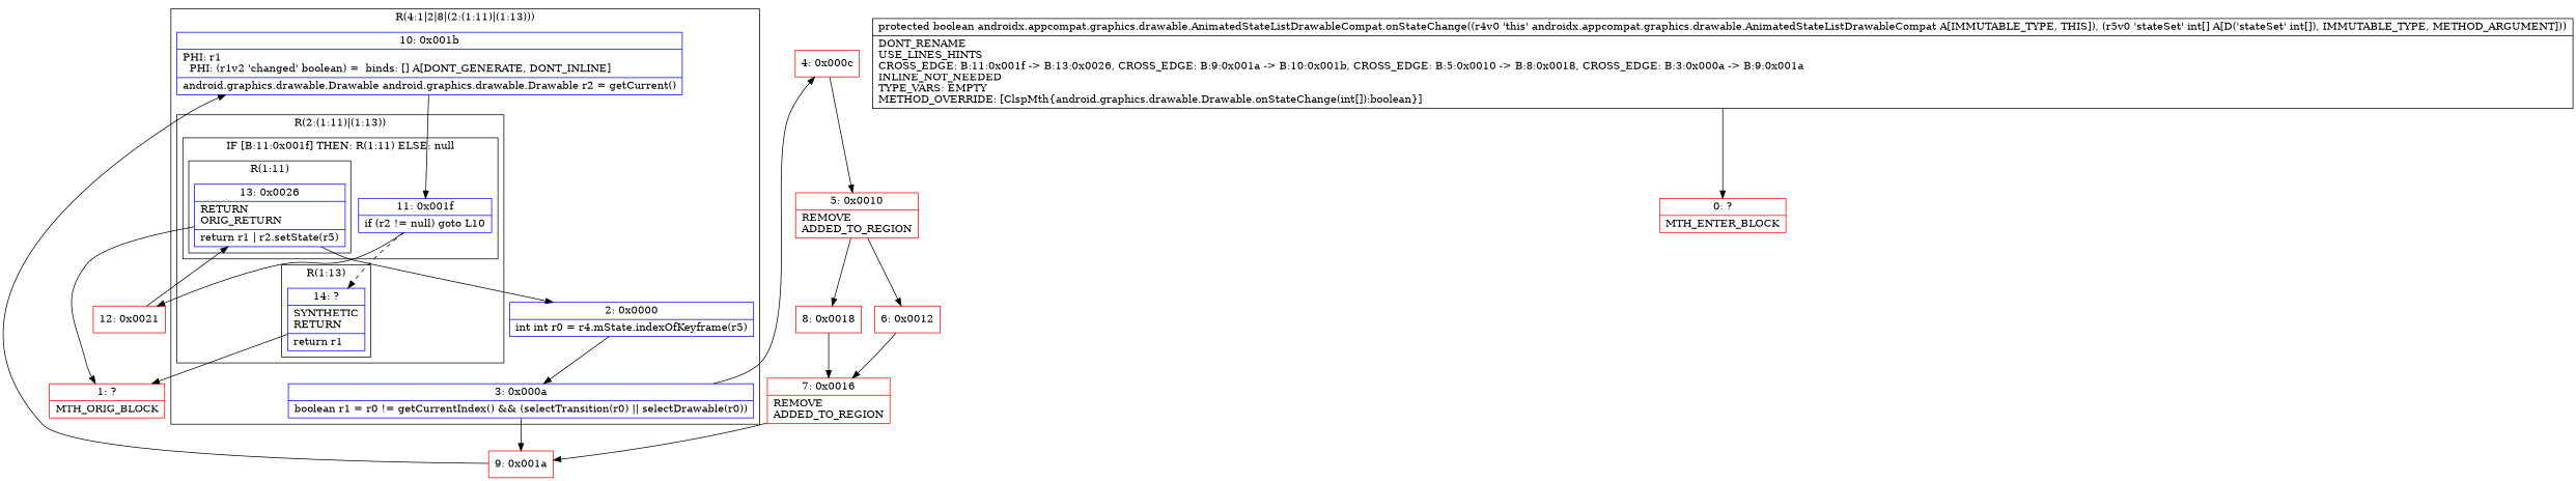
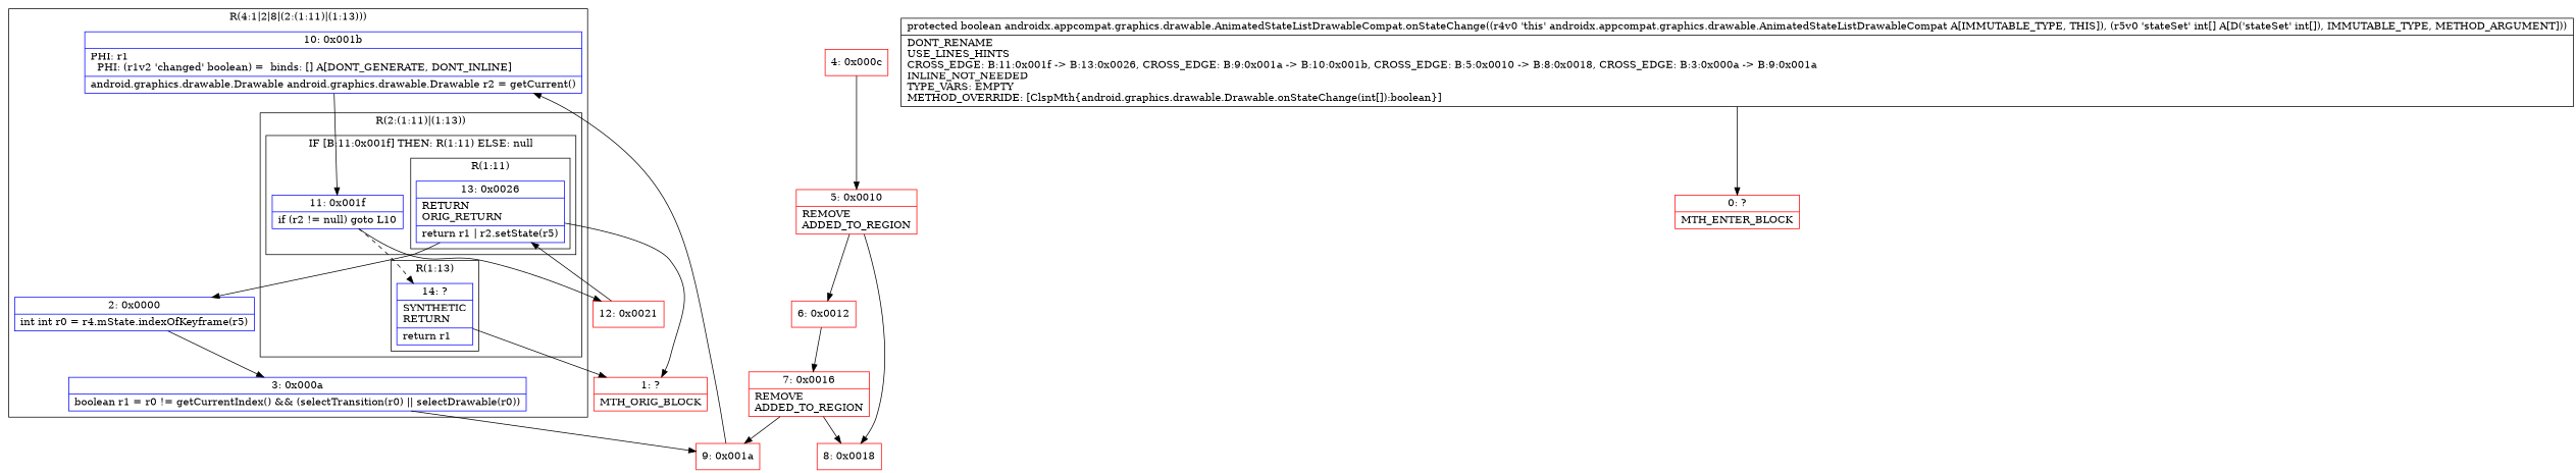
  digraph {
    node [color=red shape=record]
    n1 [color=blue label="{13\:\ 0x0026|RETURN\lORIG_RETURN\l|return r1 \| r2.setState(r5)\l}"]
    n2 [color=blue label="{11\:\ 0x001f|if (r2 != null) goto L10\l}"]
    n3 [color=blue label="{14\:\ ?|SYNTHETIC\lRETURN\l|return r1\l}"]
    n4 [color=blue label="{2\:\ 0x0000|int int r0 = r4.mState.indexOfKeyframe(r5)\l}"]
    n5 [color=blue label="{3\:\ 0x000a|boolean r1 = r0 != getCurrentIndex() && (selectTransition(r0) \|\| selectDrawable(r0))\l}"]
    n6 [color=blue label="{10\:\ 0x001b|PHI: r1 \l  PHI: (r1v2 'changed' boolean) =  binds: [] A[DONT_GENERATE, DONT_INLINE]\l|android.graphics.drawable.Drawable android.graphics.drawable.Drawable r2 = getCurrent()\l}"]
    n7 [label="{1\:\ ?|MTH_ORIG_BLOCK\l}"]
    n8 [label="{12\:\ 0x0021}"]
    n9 [label="{4\:\ 0x000c}"]
    n10 [label="{9\:\ 0x001a}"]
    n11 [label="{5\:\ 0x0010|REMOVE\lADDED_TO_REGION\l}"]
    n12 [label="{0\:\ ?|MTH_ENTER_BLOCK\l}"]
    n13 [label="{6\:\ 0x0012}"]
    n14 [label="{8\:\ 0x0018}"]
    n15 [label="{7\:\ 0x0016|REMOVE\lADDED_TO_REGION\l}"]
    n16 [label="{protected boolean androidx.appcompat.graphics.drawable.AnimatedStateListDrawableCompat.onStateChange((r4v0 'this' androidx.appcompat.graphics.drawable.AnimatedStateListDrawableCompat A[IMMUTABLE_TYPE, THIS]), (r5v0 'stateSet' int[] A[D('stateSet' int[]), IMMUTABLE_TYPE, METHOD_ARGUMENT]))  | DONT_RENAME\lUSE_LINES_HINTS\lCROSS_EDGE: B:11:0x001f \-\> B:13:0x0026, CROSS_EDGE: B:9:0x001a \-\> B:10:0x001b, CROSS_EDGE: B:5:0x0010 \-\> B:8:0x0018, CROSS_EDGE: B:3:0x000a \-\> B:9:0x001a\lINLINE_NOT_NEEDED\lTYPE_VARS: EMPTY\lMETHOD_OVERRIDE: [ClspMth\{android.graphics.drawable.Drawable.onStateChange(int[]):boolean\}]\l}" color=""]
    subgraph cluster_1 {
      label="R(4:1|2|8|(2:(1:11)|(1:13)))"
      n4
      n5
      n6
      subgraph cluster_2 {
        label="R(2:(1:11)|(1:13))"
        subgraph cluster_3 {
          label="IF [B:11:0x001f] THEN: R(1:11) ELSE: null"
          n2
          subgraph cluster_4 {
            label="R(1:11)"
            n1
          }
        }
        subgraph cluster_5 {
          label="R(1:13)"
          n3
        }
      }
    }
    n1 -> n4
    n1 -> n7
    n2 -> n3 [style=dashed]
    n2 -> n8
    n3 -> n7
    n4 -> n5
-   n5 -> n9
    n5 -> n10
    n6 -> n2
    n8 -> n1
    n9 -> n11
    n10 -> n6
    n11 -> n13
    n11 -> n14
    n13 -> n15
    n15 -> n10
-   n14 -> n15
+   n15 -> n14
    n16 -> n12
  }
